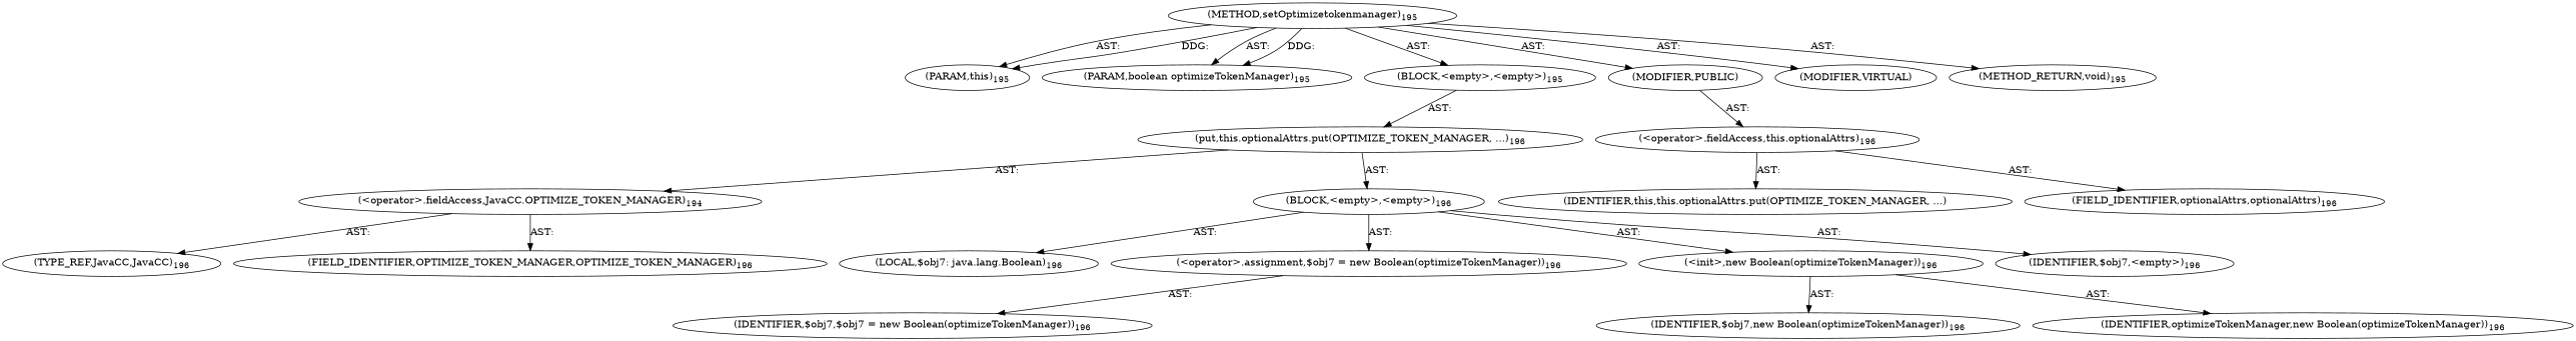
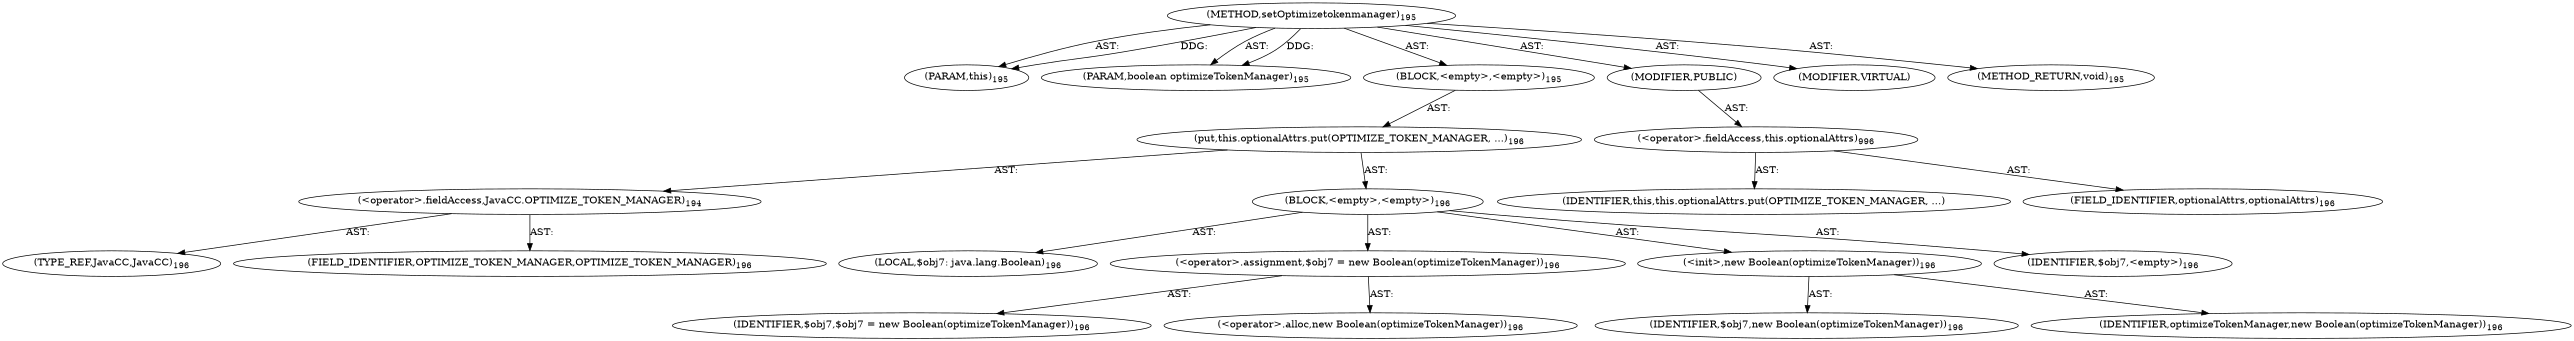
  digraph {
    n1 [label=<(METHOD,setOptimizetokenmanager)<SUB>195</SUB>>]
    n2 [label=<(PARAM,this)<SUB>195</SUB>>]
    n3 [label=<(PARAM,boolean optimizeTokenManager)<SUB>195</SUB>>]
    n4 [label=<(BLOCK,&lt;empty&gt;,&lt;empty&gt;)<SUB>195</SUB>>]
    n5 [label=<(MODIFIER,PUBLIC)>]
    n6 [label=<(MODIFIER,VIRTUAL)>]
    n7 [label=<(METHOD_RETURN,void)<SUB>195</SUB>>]
    n8 [label=<(put,this.optionalAttrs.put(OPTIMIZE_TOKEN_MANAGER, ...)<SUB>196</SUB>>]
-   n9 [label=<(&lt;operator&gt;.fieldAccess,this.optionalAttrs)<SUB>196</SUB>>]
+   n9 [label=<(&lt;operator&gt;.fieldAccess,this.optionalAttrs)<SUB>996</SUB>>]
    n10 [label=<(&lt;operator&gt;.fieldAccess,JavaCC.OPTIMIZE_TOKEN_MANAGER)<SUB>194</SUB>>]
    n11 [label=<(BLOCK,&lt;empty&gt;,&lt;empty&gt;)<SUB>196</SUB>>]
    n12 [label=<(IDENTIFIER,this,this.optionalAttrs.put(OPTIMIZE_TOKEN_MANAGER, ...)>]
    n13 [label=<(FIELD_IDENTIFIER,optionalAttrs,optionalAttrs)<SUB>196</SUB>>]
    n14 [label=<(TYPE_REF,JavaCC,JavaCC)<SUB>196</SUB>>]
    n15 [label=<(FIELD_IDENTIFIER,OPTIMIZE_TOKEN_MANAGER,OPTIMIZE_TOKEN_MANAGER)<SUB>196</SUB>>]
    n16 [label=<(LOCAL,$obj7: java.lang.Boolean)<SUB>196</SUB>>]
    n17 [label=<(&lt;operator&gt;.assignment,$obj7 = new Boolean(optimizeTokenManager))<SUB>196</SUB>>]
    n18 [label=<(&lt;init&gt;,new Boolean(optimizeTokenManager))<SUB>196</SUB>>]
    n19 [label=<(IDENTIFIER,$obj7,&lt;empty&gt;)<SUB>196</SUB>>]
    n20 [label=<(IDENTIFIER,$obj7,$obj7 = new Boolean(optimizeTokenManager))<SUB>196</SUB>>]
+   n21 [label=<(&lt;operator&gt;.alloc,new Boolean(optimizeTokenManager))<SUB>196</SUB>>]
    n22 [label=<(IDENTIFIER,$obj7,new Boolean(optimizeTokenManager))<SUB>196</SUB>>]
    n23 [label=<(IDENTIFIER,optimizeTokenManager,new Boolean(optimizeTokenManager))<SUB>196</SUB>>]
    n1 -> n2 [label="AST: "]
    n1 -> n2 [label="DDG: "]
    n1 -> n3 [label="AST: "]
    n1 -> n3 [label="DDG: "]
    n1 -> n4 [label="AST: "]
    n1 -> n5 [label="AST: "]
    n1 -> n6 [label="AST: "]
    n1 -> n7 [label="AST: "]
    n4 -> n8 [label="AST: "]
    n5 -> n9 [label="AST: "]
    n8 -> n10 [label="AST: "]
    n8 -> n11 [label="AST: "]
    n9 -> n12 [label="AST: "]
    n9 -> n13 [label="AST: "]
    n10 -> n14 [label="AST: "]
    n10 -> n15 [label="AST: "]
    n11 -> n16 [label="AST: "]
    n11 -> n17 [label="AST: "]
    n11 -> n18 [label="AST: "]
    n11 -> n19 [label="AST: "]
    n17 -> n20 [label="AST: "]
+   n17 -> n21 [label="AST: "]
    n18 -> n22 [label="AST: "]
    n18 -> n23 [label="AST: "]
  }
